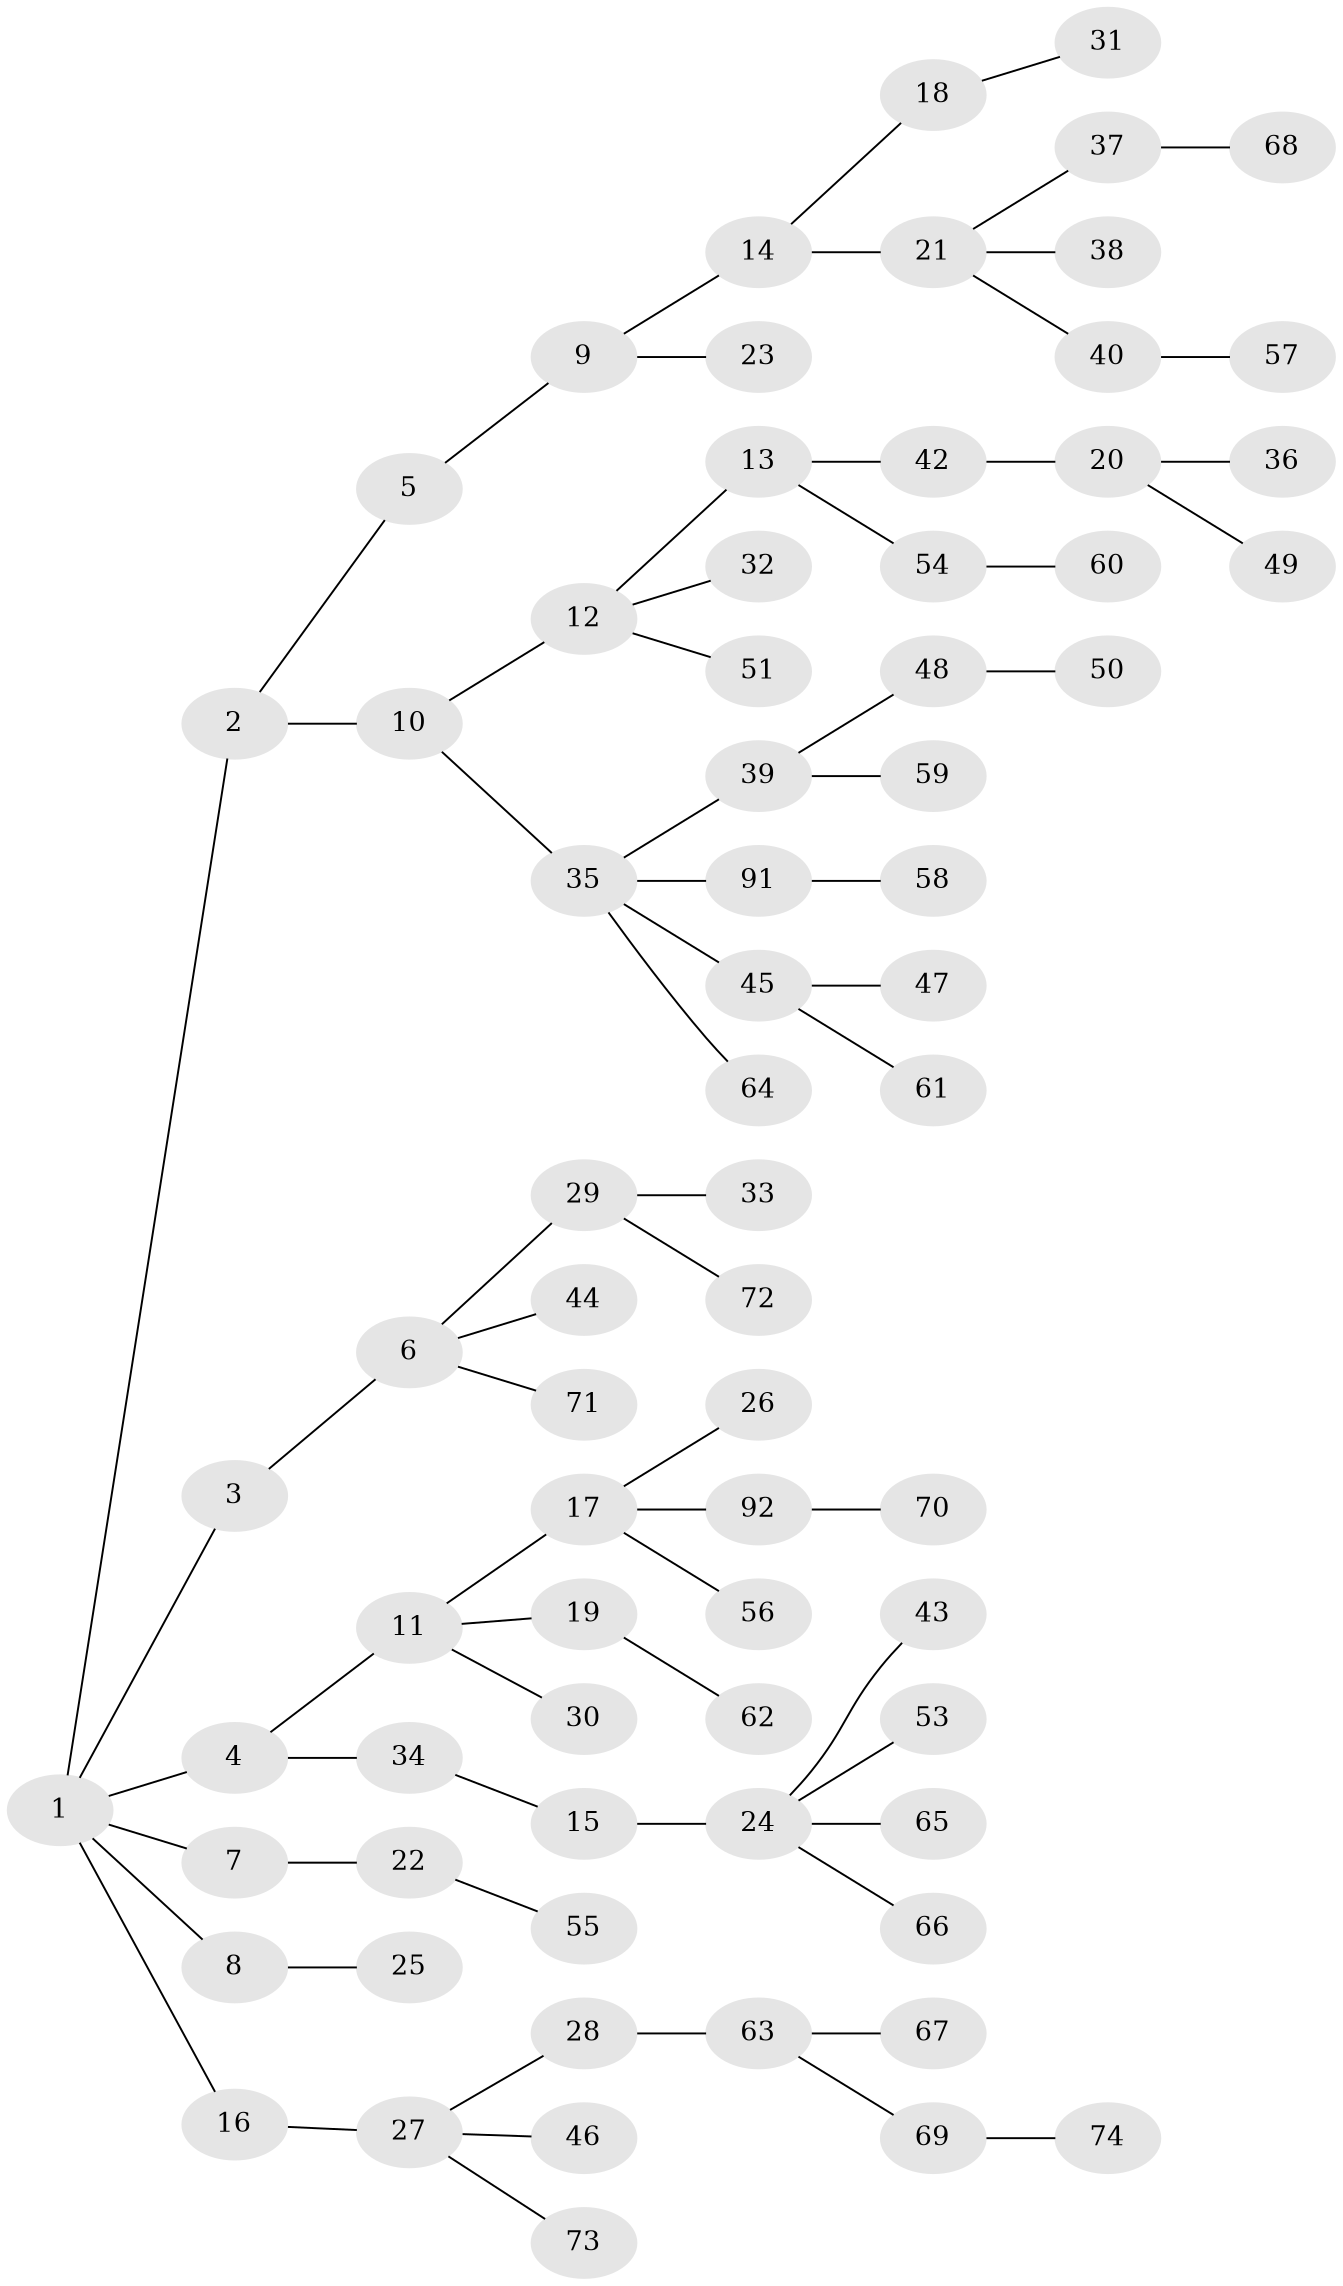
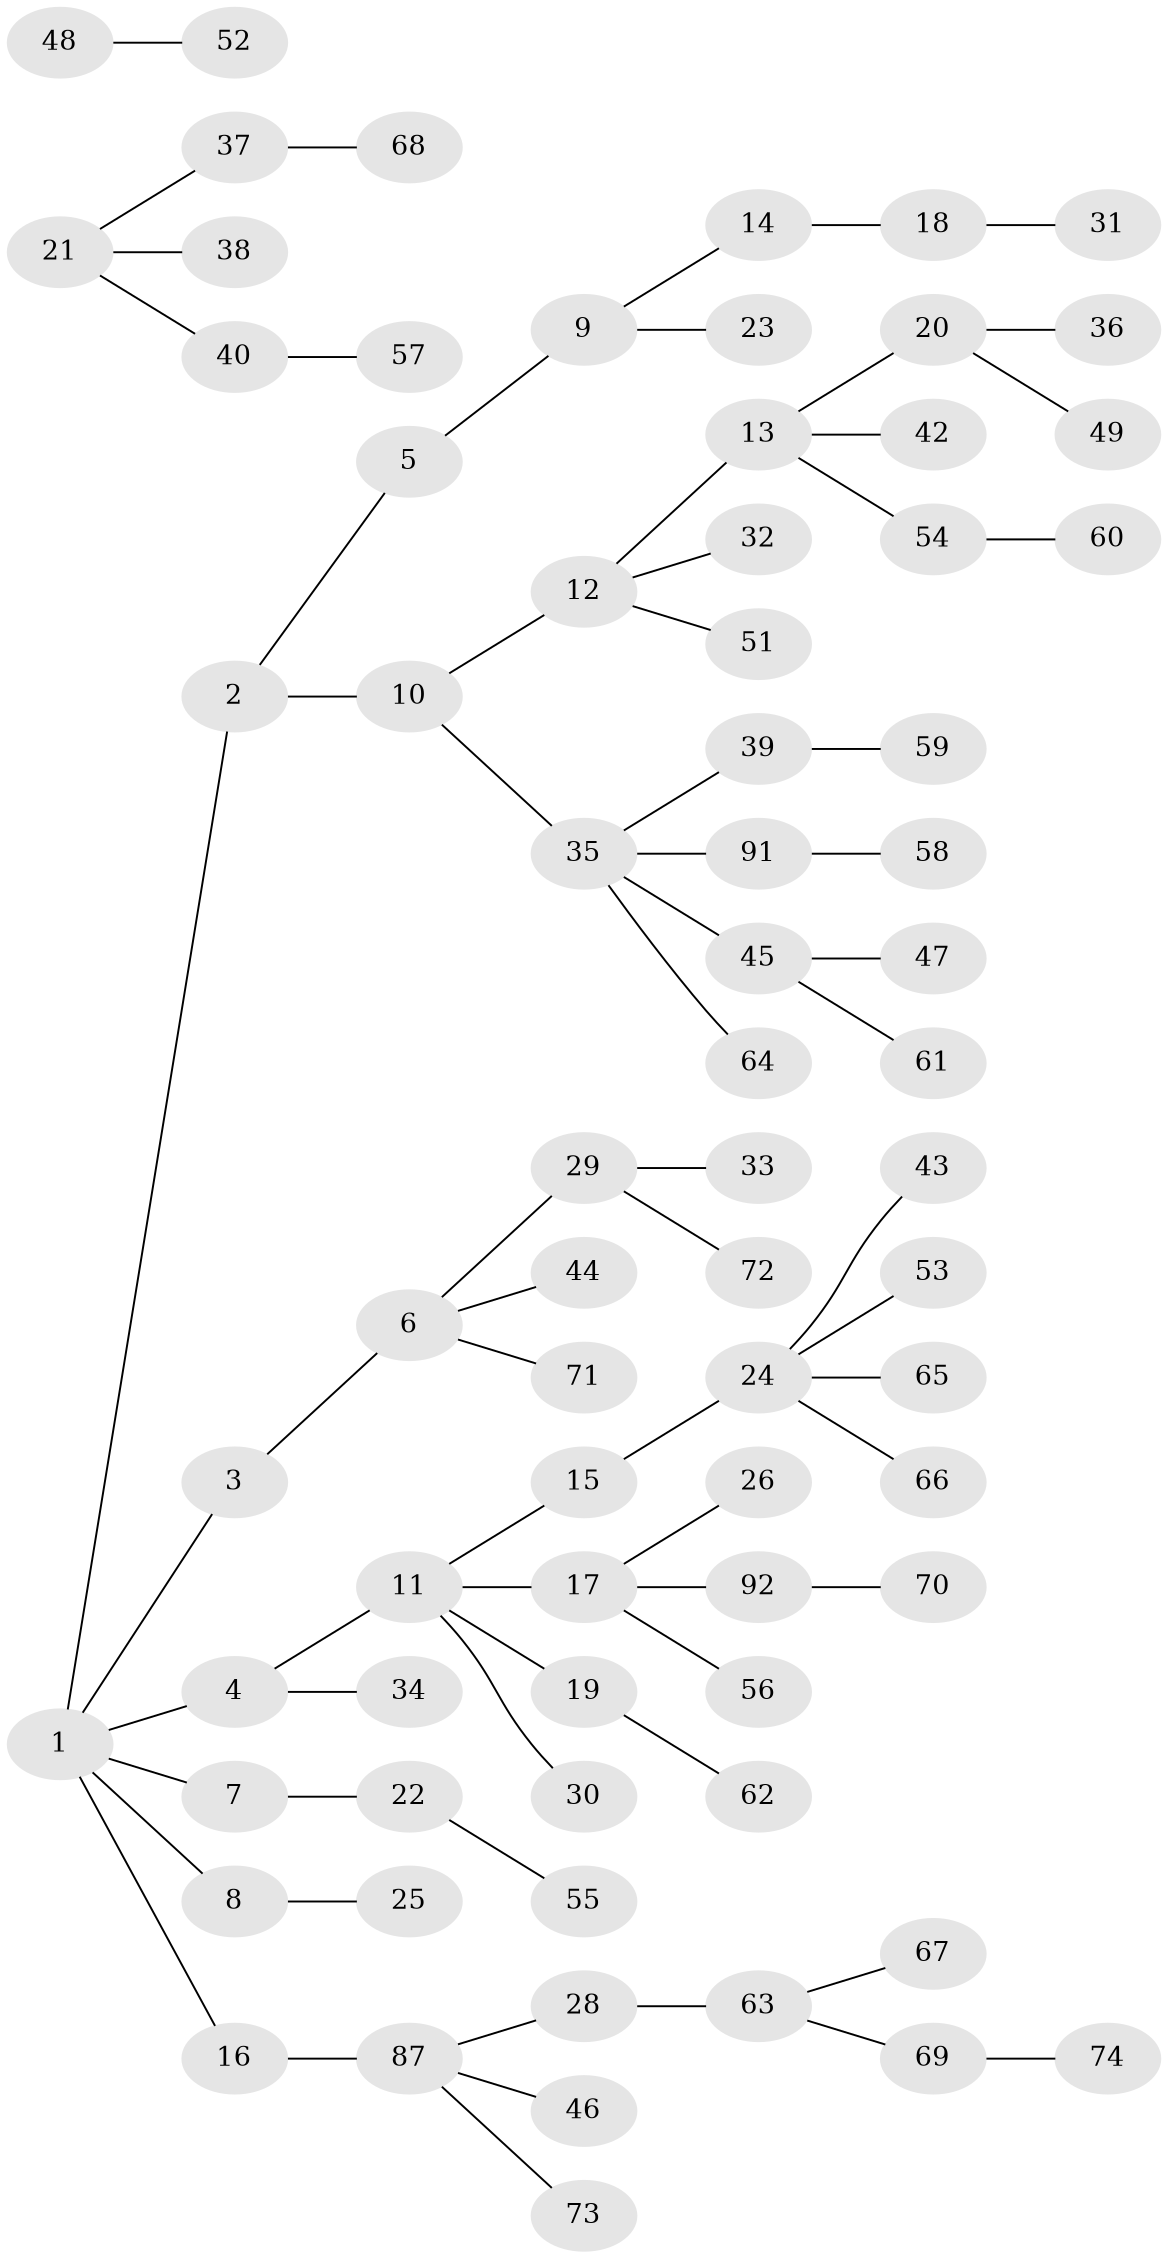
  graph {
    rankdir=LR
    node [color=gray90 style=filled]
    1
    2
    3
    4
    7
    8
    16
    5
    10
    6
    11
    34
    22
    25
-   27
+   27 [label=87]
    9
    12
    35
    29
    44
    71
    15
    17
    19
    30
    14
    23
    33
    72
    55
    18
    21
    13
    32
    51
    39
    n37 [label=91]
    45
    64
    24
    26
    n42 [label=92]
    56
    62
    20
    42
    54
    36
    49
    60
    31
    37
    38
    40
    43
    53
    65
    66
    28
    46
    73
    70
    68
    57
    63
    67
    69
    48
    59
    58
    47
    61
-   50
+   50 [label=52]
    74
    1 -- 2
    1 -- 3
    1 -- 4
    1 -- 7
    1 -- 8
    1 -- 16
    2 -- 5
    2 -- 10
    3 -- 6
    4 -- 11
    4 -- 34
    7 -- 22
    8 -- 25
    16 -- 27
    5 -- 9
    10 -- 12
    10 -- 35
    6 -- 29
    6 -- 44
    6 -- 71
-   34 -- 15
+   11 -- 15
    11 -- 17
    11 -- 19
    11 -- 30
    22 -- 55
    27 -- 28
    27 -- 46
    27 -- 73
    9 -- 14
    9 -- 23
    12 -- 13
    12 -- 32
    12 -- 51
    35 -- 39
    35 -- n37
    35 -- 45
    35 -- 64
    29 -- 33
    29 -- 72
    15 -- 24
    17 -- 26
    17 -- n42
    17 -- 56
    19 -- 62
    14 -- 18
-   14 -- 21
    18 -- 31
    21 -- 37
    21 -- 38
    21 -- 40
-   42 -- 20
+   13 -- 20
    13 -- 42
    13 -- 54
-   39 -- 48
    39 -- 59
    n37 -- 58
    45 -- 47
    45 -- 61
    24 -- 43
    24 -- 53
    24 -- 65
    24 -- 66
    n42 -- 70
    20 -- 36
    20 -- 49
    54 -- 60
    37 -- 68
    40 -- 57
    28 -- 63
    63 -- 67
    63 -- 69
    69 -- 74
    48 -- 50
  }
